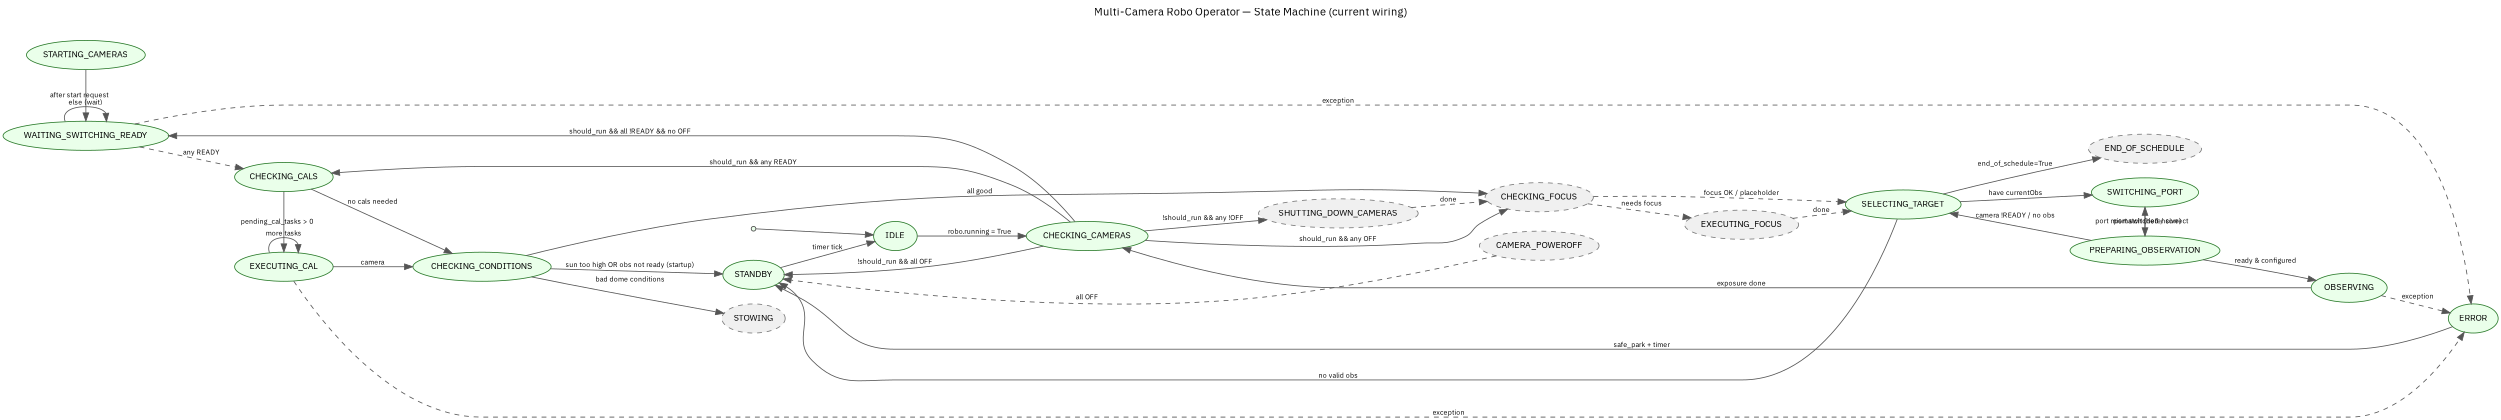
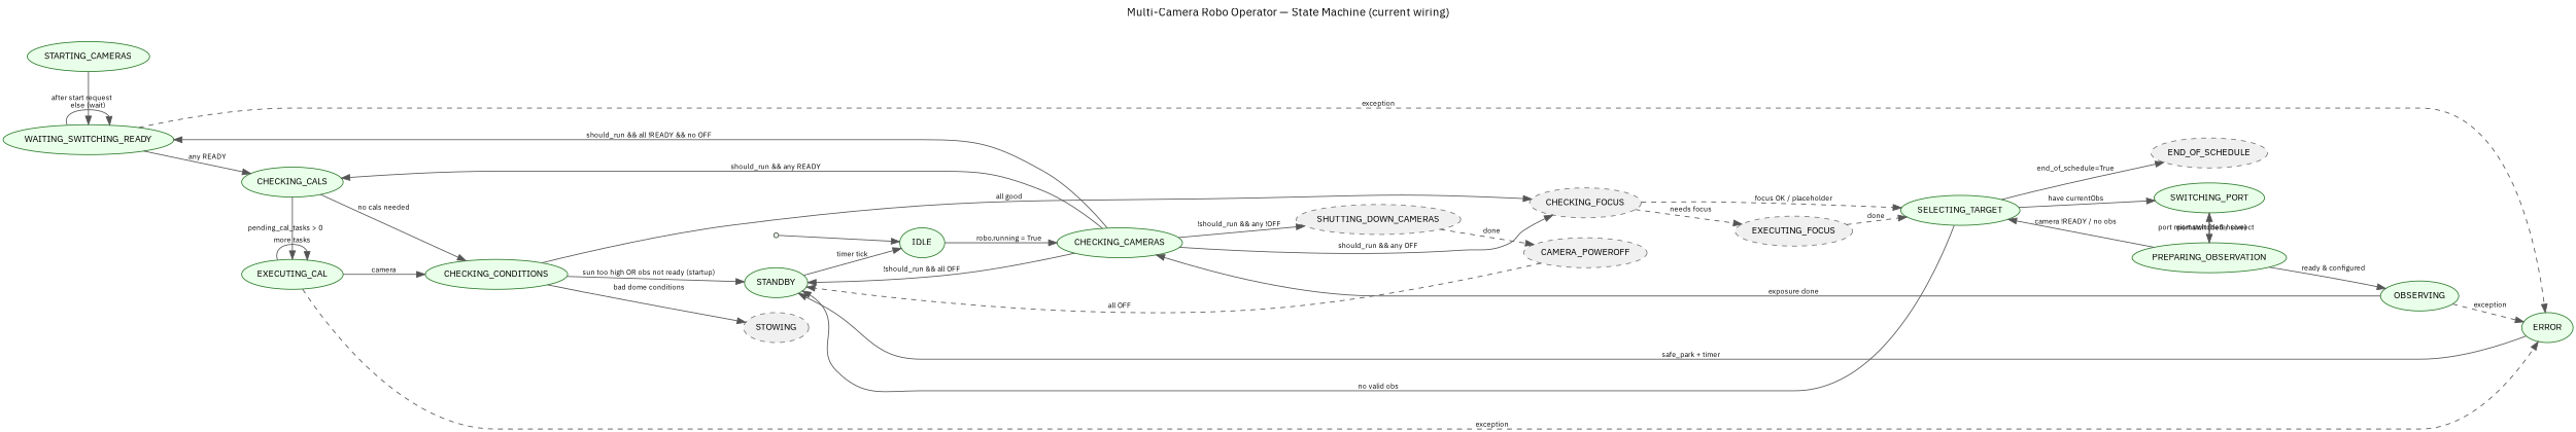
  digraph {
    fontname="IBM Plex Sans"
    label="Multi-Camera Robo Operator — State Machine (current wiring)"
    labelloc=t
    rankdir=LR
    node [color="#2a7a2a" fillcolor="#eaffea" fontname="IBM Plex Sans" fontsize=11 shape=ellipse style=filled]
    edge [color="#555555" fontname="IBM Plex Sans" fontsize=9]
    STARTING_CAMERAS
    n2 [label=WAITING_SWITCHING_READY]
    CHECKING_CALS
    EXECUTING_CAL
    SWITCHING_PORT
    PREPARING_OBSERVATION
    ERROR
    CHECKING_CONDITIONS
    SELECTING_TARGET
    OBSERVING
    IDLE
    CHECKING_CAMERAS
    STANDBY
    SHUTTING_DOWN_CAMERAS [color="#777777" fillcolor="#f0f0f0" style="dashed,filled"]
    CHECKING_FOCUS [color="#777777" fillcolor="#f0f0f0" style="dashed,filled"]
    CAMERA_POWEROFF [color="#777777" fillcolor="#f0f0f0" style="dashed,filled"]
    STOWING [color="#777777" fillcolor="#f0f0f0" style="dashed,filled"]
    EXECUTING_FOCUS [color="#777777" fillcolor="#f0f0f0" style="dashed,filled"]
    END_OF_SCHEDULE [color="#777777" fillcolor="#f0f0f0" style="dashed,filled"]
    start [color="#444444" shape=point width=0.08]
    subgraph sub_1 {
      rank=same
      STARTING_CAMERAS
      n2
    }
    subgraph sub_2 {
      rank=same
      CHECKING_CALS
      EXECUTING_CAL
    }
    subgraph sub_3 {
      rank=same
      SWITCHING_PORT
      PREPARING_OBSERVATION
    }
    STARTING_CAMERAS -> n2 [label="after start request"]
    n2 -> n2 [label="else (wait)"]
-   n2 -> CHECKING_CALS [label="any READY" style=dashed]
+   n2 -> CHECKING_CALS [label="any READY"]
    n2 -> ERROR [label=exception style=dashed]
    CHECKING_CALS -> EXECUTING_CAL [label="pending_cal_tasks > 0"]
    CHECKING_CALS -> CHECKING_CONDITIONS [label="no cals needed"]
    EXECUTING_CAL -> EXECUTING_CAL [label="more tasks"]
    EXECUTING_CAL -> ERROR [label=exception style=dashed]
    EXECUTING_CAL -> CHECKING_CONDITIONS [label=camera]
    SWITCHING_PORT -> PREPARING_OBSERVATION [label="port switched / correct"]
    PREPARING_OBSERVATION -> SWITCHING_PORT [label="port mismatch (defensive)"]
    PREPARING_OBSERVATION -> SELECTING_TARGET [label="camera !READY / no obs"]
    PREPARING_OBSERVATION -> OBSERVING [label="ready & configured"]
    ERROR -> STANDBY [label="safe_park + timer"]
    CHECKING_CONDITIONS -> STANDBY [label="sun too high OR obs not ready (startup)"]
    CHECKING_CONDITIONS -> CHECKING_FOCUS [label="all good"]
    CHECKING_CONDITIONS -> STOWING [label="bad dome conditions"]
    SELECTING_TARGET -> SWITCHING_PORT [label="have currentObs"]
    SELECTING_TARGET -> STANDBY [label="no valid obs"]
    SELECTING_TARGET -> END_OF_SCHEDULE [label="end_of_schedule=True"]
    OBSERVING -> ERROR [label=exception style=dashed]
    OBSERVING -> CHECKING_CAMERAS [label="exposure done"]
    IDLE -> CHECKING_CAMERAS [label="robo.running = True"]
    CHECKING_CAMERAS -> n2 [label="should_run && all !READY && no OFF"]
    CHECKING_CAMERAS -> CHECKING_CALS [label="should_run && any READY"]
    CHECKING_CAMERAS -> STANDBY [label="!should_run && all OFF"]
    CHECKING_CAMERAS -> SHUTTING_DOWN_CAMERAS [label="!should_run && any !OFF"]
    CHECKING_CAMERAS -> CHECKING_FOCUS [label="should_run && any OFF"]
    STANDBY -> IDLE [label="timer tick"]
-   SHUTTING_DOWN_CAMERAS -> CHECKING_FOCUS [label=done style=dashed]
+   SHUTTING_DOWN_CAMERAS -> CAMERA_POWEROFF [label=done style=dashed]
    CHECKING_FOCUS -> SELECTING_TARGET [label="focus OK / placeholder" style=dashed]
    CHECKING_FOCUS -> EXECUTING_FOCUS [label="needs focus" style=dashed]
    CAMERA_POWEROFF -> STANDBY [label="all OFF" style=dashed]
    EXECUTING_FOCUS -> SELECTING_TARGET [label=done style=dashed]
    start -> IDLE
  }
